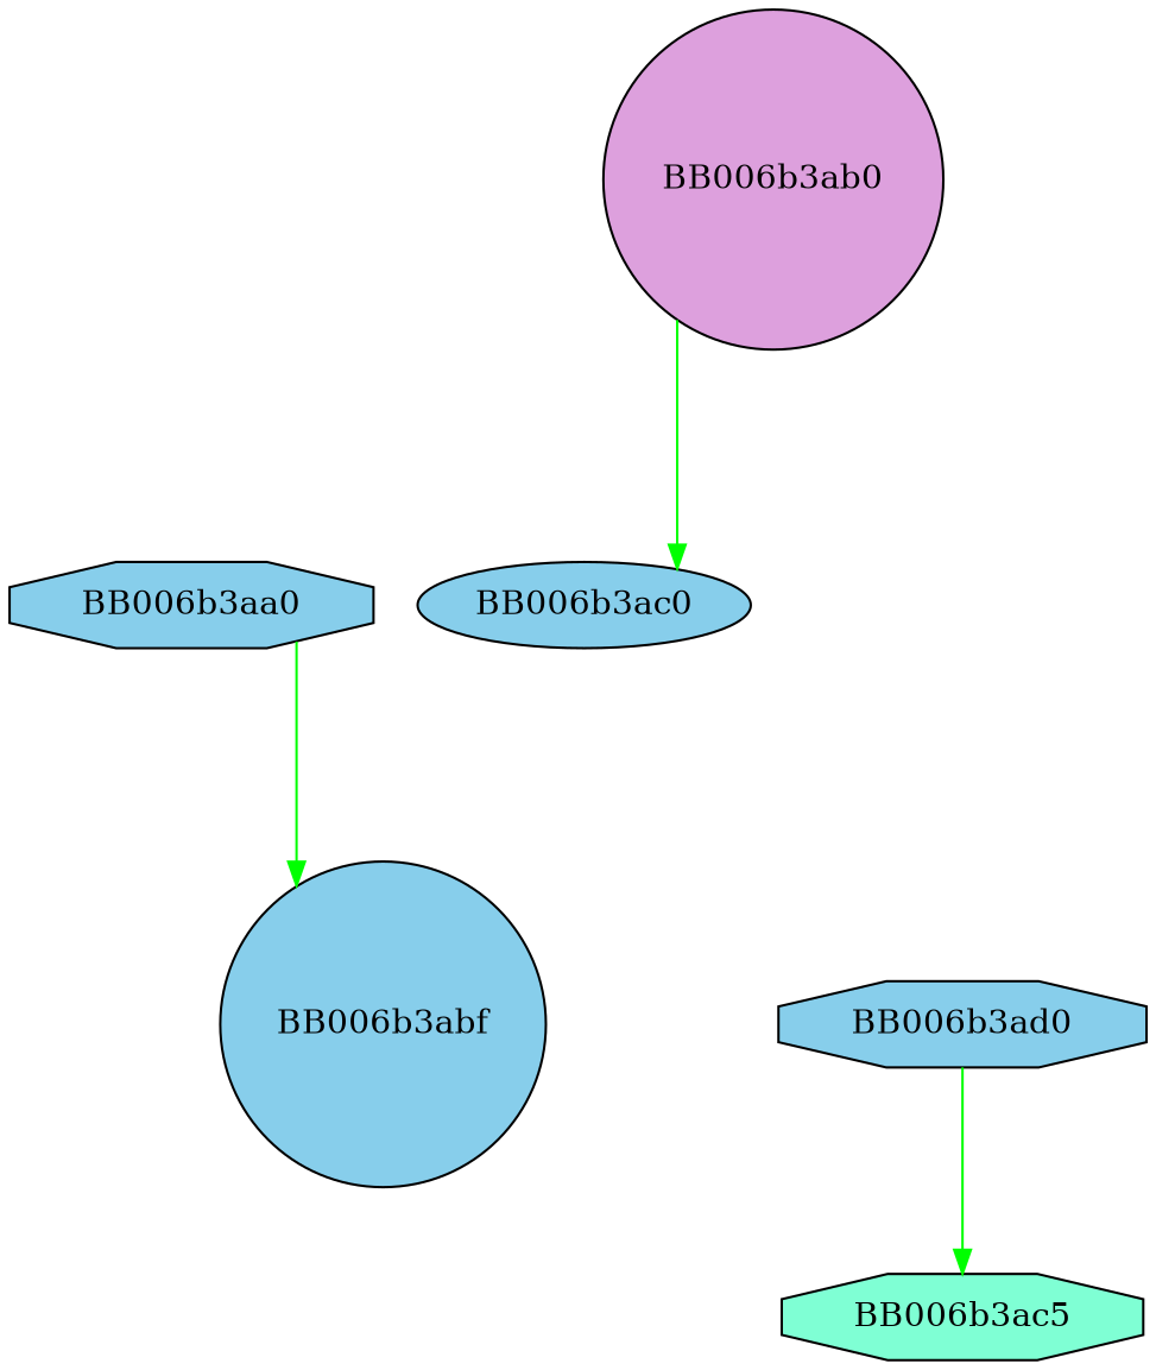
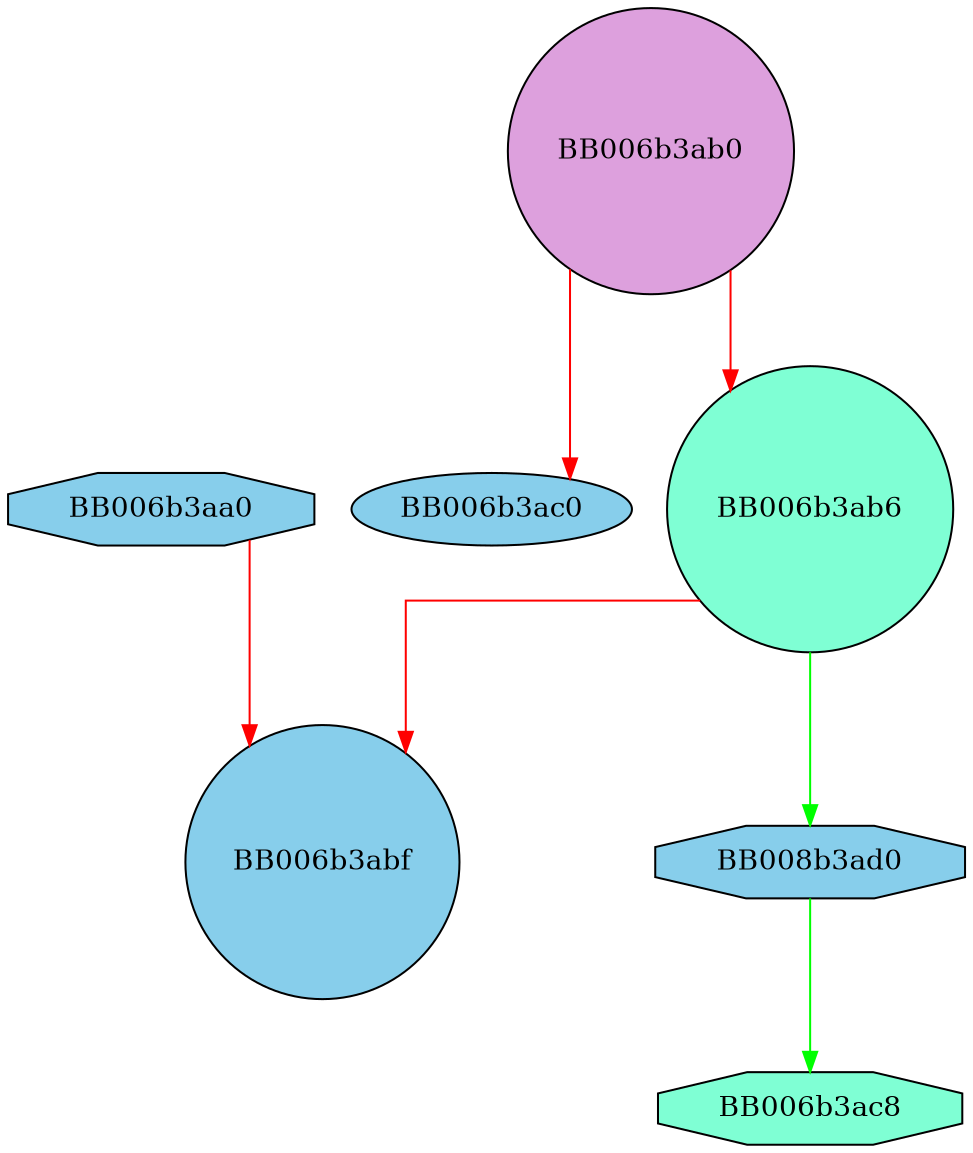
  digraph {
    splines=ortho
    node [fillcolor=skyblue shape=octagon style=filled]
    edge [color=green]
    BB006b3aa0
    BB006b3abf [shape=circle]
-   BB006b3ac5 [fillcolor=aquamarine]
+   BB006b3ac5 [fillcolor=aquamarine label=BB006b3ac8]
    BB006b3ab0 [fillcolor=plum shape=circle]
    BB006b3ac0 [shape=ellipse]
-   BB006b3ad0
-   BB006b3aa0 -> BB006b3abf
-   BB006b3ab0 -> BB006b3ac0
+   BB006b3ab6 [fillcolor=aquamarine shape=circle]
+   BB006b3ad0 [label=BB008b3ad0]
+   BB006b3aa0 -> BB006b3abf [color=red]
+   BB006b3ab0 -> BB006b3ac0 [color=red]
+   BB006b3ab0 -> BB006b3ab6 [color=red]
+   BB006b3ab6 -> BB006b3abf [color=red]
+   BB006b3ab6 -> BB006b3ad0
    BB006b3ad0 -> BB006b3ac5
  }
